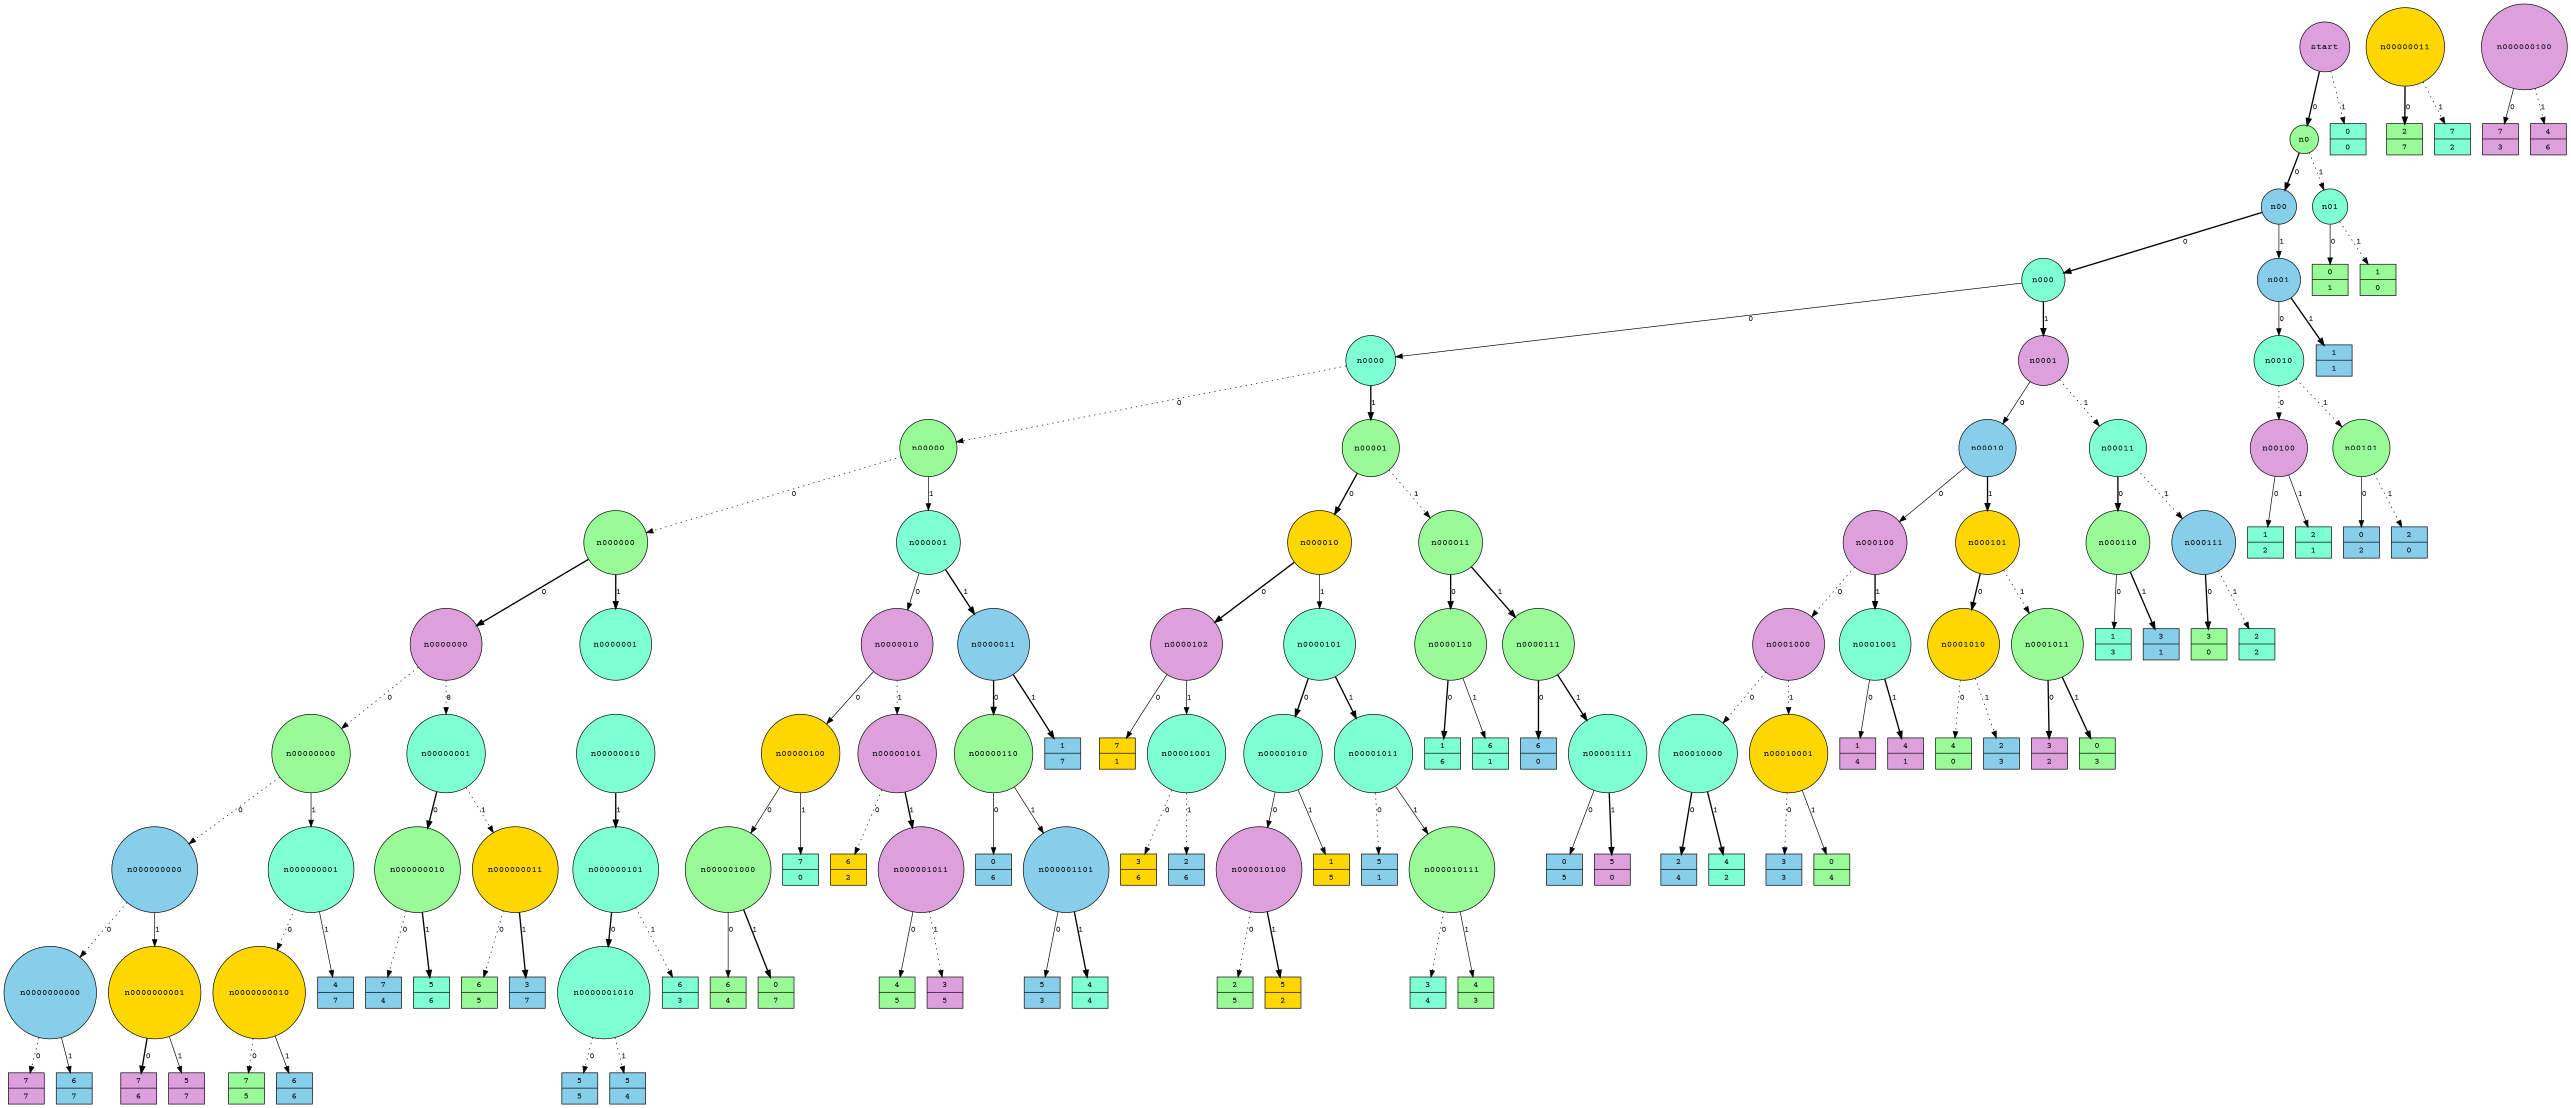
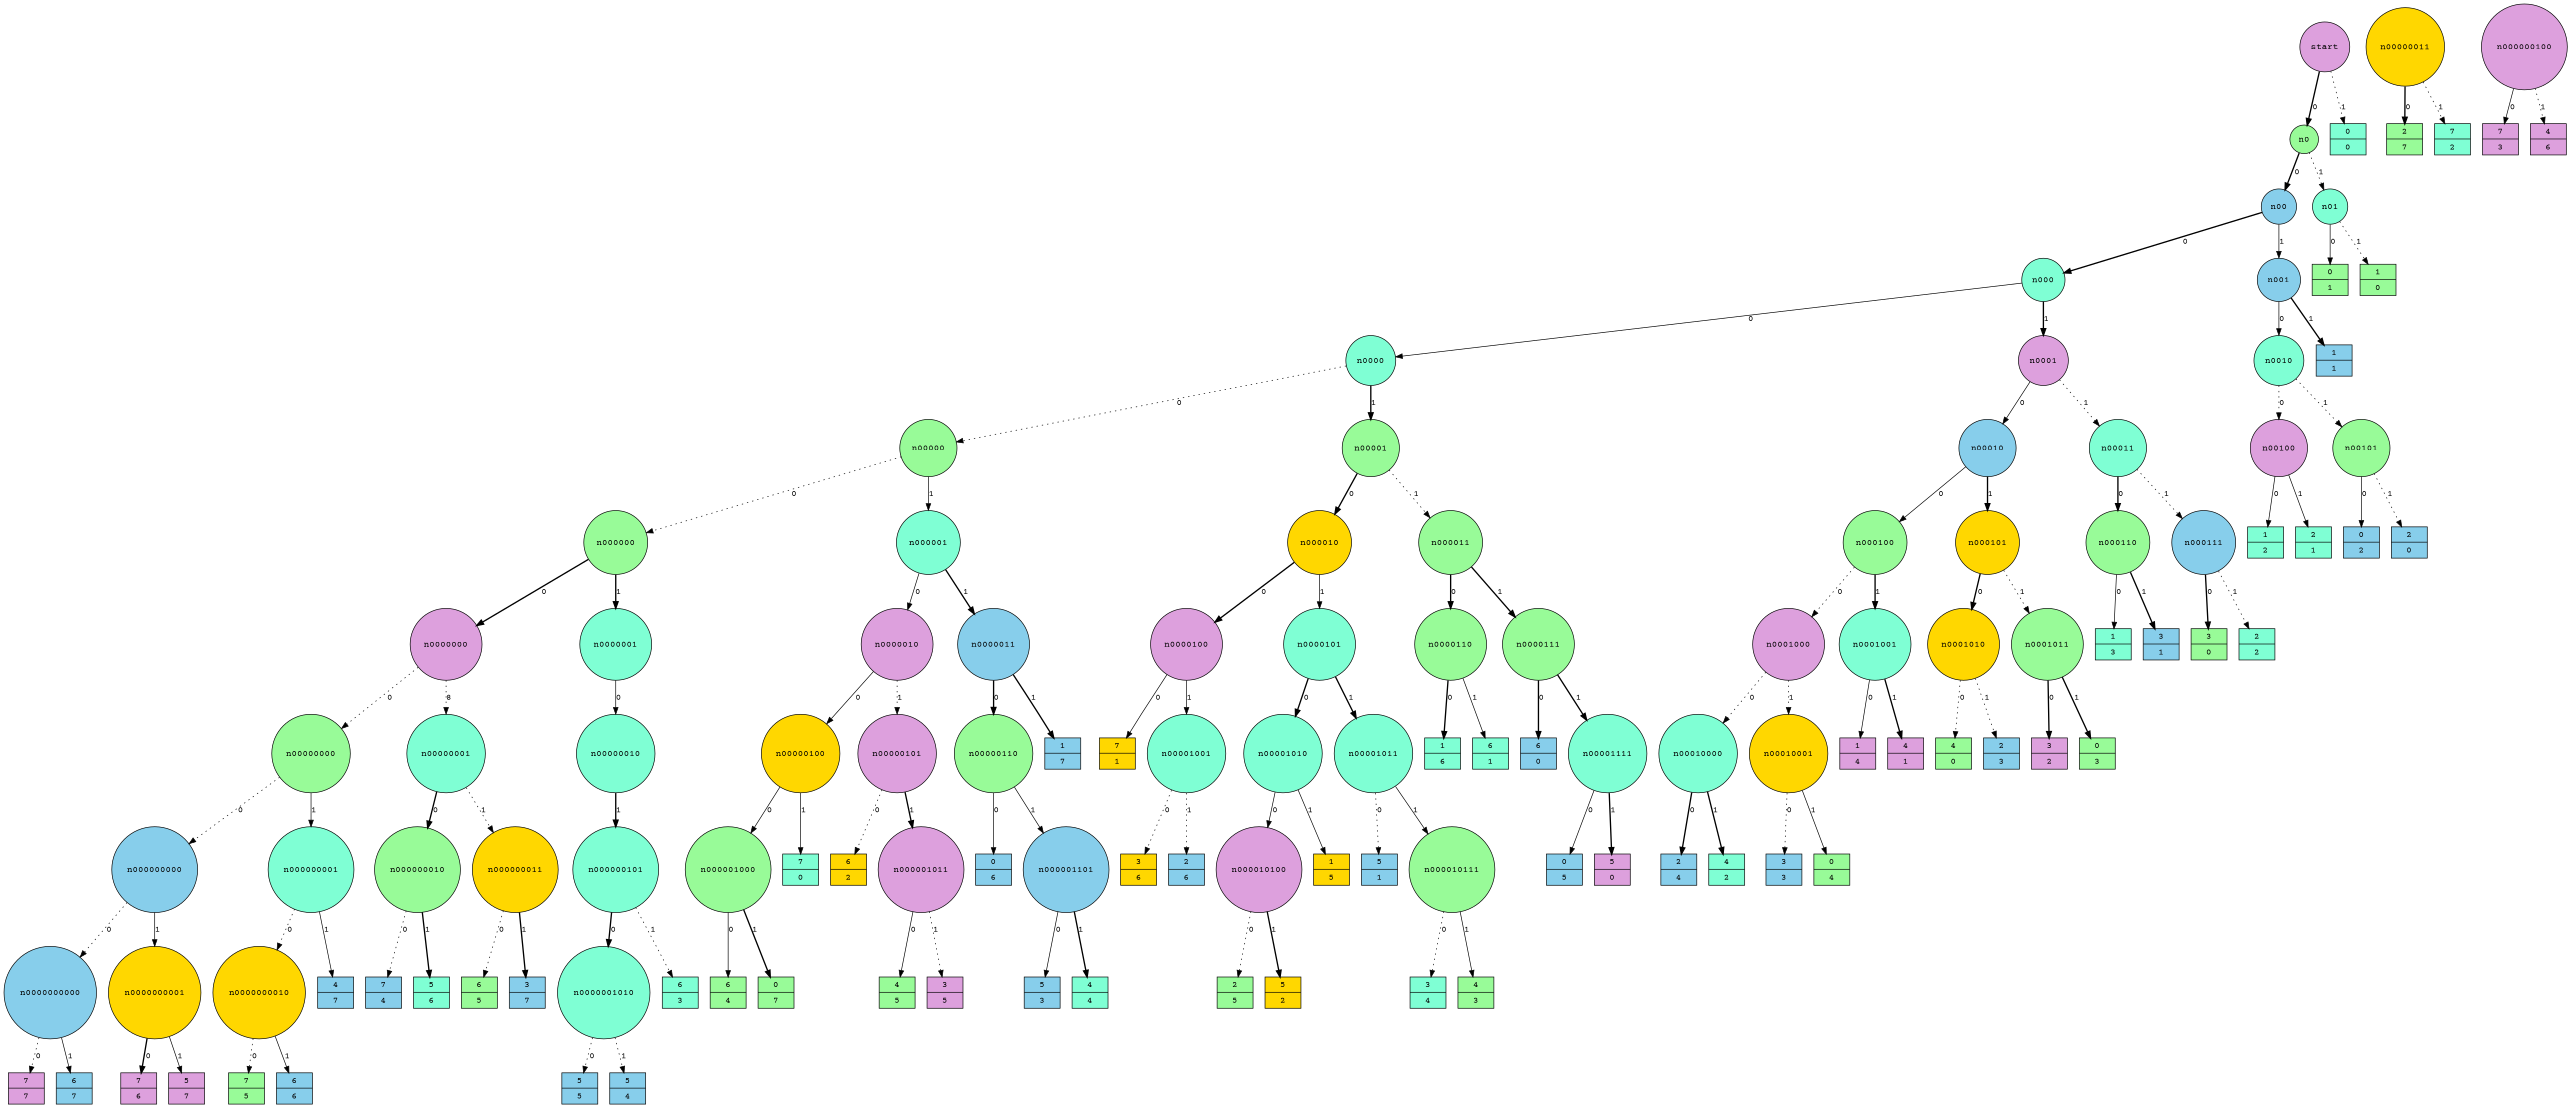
  digraph {
    fontname="Courier Prime"
    rankdir=TB
    node [fillcolor=aquamarine fontname="Courier Prime" shape=record style=filled]
    edge [fontname="Courier Prime" style=bold]
    start [fillcolor=plum label=start shape=circle]
    n0 [fillcolor=palegreen shape=circle]
    n1 [label="{0|0}"]
    n00 [fillcolor=skyblue shape=circle]
    n01 [shape=circle]
    n000 [shape=circle]
    n001 [fillcolor=skyblue shape=circle]
    n010 [fillcolor=palegreen label="{0|1}"]
    n011 [fillcolor=palegreen label="{1|0}"]
    n0000 [shape=circle]
    n0001 [fillcolor=plum shape=circle]
    n0010 [shape=circle]
    n0011 [fillcolor=skyblue label="{1|1}"]
    n00000 [fillcolor=palegreen shape=circle]
    n00001 [fillcolor=palegreen shape=circle]
    n00010 [fillcolor=skyblue shape=circle]
    n00011 [shape=circle]
    n00100 [fillcolor=plum shape=circle]
    n00101 [fillcolor=palegreen shape=circle]
    n000000 [fillcolor=palegreen shape=circle]
    n000001 [shape=circle]
    n000010 [fillcolor=gold shape=circle]
    n000011 [fillcolor=palegreen shape=circle]
-   n000100 [fillcolor=plum shape=circle]
+   n000100 [fillcolor=palegreen shape=circle]
    n000101 [fillcolor=gold shape=circle]
    n000110 [fillcolor=palegreen shape=circle]
    n000111 [fillcolor=skyblue shape=circle]
    n0000000 [fillcolor=plum shape=circle]
    n0000001 [shape=circle]
    n0000010 [fillcolor=plum shape=circle]
    n0000011 [fillcolor=skyblue shape=circle]
-   n0000100 [fillcolor=plum shape=circle label=n0000102]
+   n0000100 [fillcolor=plum shape=circle]
    n0000101 [shape=circle]
    n0000110 [fillcolor=palegreen shape=circle]
    n0000111 [fillcolor=palegreen shape=circle]
    n00000000 [fillcolor=palegreen shape=circle]
    n00000001 [shape=circle]
    n00000010 [shape=circle]
    n00000100 [fillcolor=gold shape=circle]
    n00000101 [fillcolor=plum shape=circle]
    n00000110 [fillcolor=palegreen shape=circle]
    n00000111 [fillcolor=skyblue label="{1|7}"]
    n000000000 [fillcolor=skyblue shape=circle]
    n000000001 [shape=circle]
    n000000010 [fillcolor=palegreen shape=circle]
    n000000011 [fillcolor=gold shape=circle]
    n000000101 [shape=circle]
    n00000011 [fillcolor=gold shape=circle]
    n000000110 [fillcolor=palegreen label="{2|7}"]
    n000000111 [label="{7|2}"]
    n0000000000 [fillcolor=skyblue shape=circle]
    n0000000001 [fillcolor=gold shape=circle]
    n0000000010 [fillcolor=gold shape=circle]
    n0000000011 [fillcolor=skyblue label="{4|7}"]
    n0000000100 [fillcolor=skyblue label="{7|4}"]
    n0000000101 [label="{5|6}"]
    n0000000110 [fillcolor=palegreen label="{6|5}"]
    n0000000111 [fillcolor=skyblue label="{3|7}"]
    n00000000000 [fillcolor=plum label="{7|7}"]
    n00000000001 [fillcolor=skyblue label="{6|7}"]
    n00000000010 [fillcolor=plum label="{7|6}"]
    n00000000011 [fillcolor=plum label="{5|7}"]
    n00000000100 [fillcolor=palegreen label="{7|5}"]
    n00000000101 [fillcolor=skyblue label="{6|6}"]
    n000000100 [fillcolor=plum shape=circle]
    n0000001000 [fillcolor=plum label="{7|3}"]
    n0000001001 [fillcolor=plum label="{4|6}"]
    n0000001010 [shape=circle]
    n0000001011 [label="{6|3}"]
    n00000010100 [fillcolor=skyblue label="{5|5}"]
    n00000010101 [fillcolor=skyblue label="{5|4}"]
    n000001000 [fillcolor=palegreen shape=circle]
    n000001001 [label="{7|0}"]
    n000001010 [fillcolor=gold label="{6|2}"]
    n000001011 [fillcolor=plum shape=circle]
    n000001100 [fillcolor=skyblue label="{0|6}"]
    n000001101 [fillcolor=skyblue shape=circle]
    n0000010000 [fillcolor=palegreen label="{6|4}"]
    n0000010001 [fillcolor=palegreen label="{0|7}"]
    n0000010110 [fillcolor=palegreen label="{4|5}"]
    n0000010111 [fillcolor=plum label="{3|5}"]
    n0000011010 [fillcolor=skyblue label="{5|3}"]
    n0000011011 [label="{4|4}"]
    n00001000 [fillcolor=gold label="{7|1}"]
    n00001001 [shape=circle]
    n00001010 [shape=circle]
    n00001011 [shape=circle]
    n00001100 [label="{1|6}"]
    n00001101 [label="{6|1}"]
    n00001110 [fillcolor=skyblue label="{6|0}"]
    n00001111 [shape=circle]
    n000010010 [fillcolor=gold label="{3|6}"]
    n000010011 [fillcolor=skyblue label="{2|6}"]
    n000010100 [fillcolor=plum shape=circle]
    n000010101 [fillcolor=gold label="{1|5}"]
    n000010110 [fillcolor=skyblue label="{5|1}"]
    n000010111 [fillcolor=palegreen shape=circle]
    n0000101000 [fillcolor=palegreen label="{2|5}"]
    n0000101001 [fillcolor=gold label="{5|2}"]
    n0000101110 [label="{3|4}"]
    n0000101111 [fillcolor=palegreen label="{4|3}"]
    n000011110 [fillcolor=skyblue label="{0|5}"]
    n000011111 [fillcolor=plum label="{5|0}"]
    n0001000 [fillcolor=plum shape=circle]
    n0001001 [shape=circle]
    n0001010 [fillcolor=gold shape=circle]
    n0001011 [fillcolor=palegreen shape=circle]
    n0001100 [label="{1|3}"]
    n0001101 [fillcolor=skyblue label="{3|1}"]
    n0001110 [fillcolor=palegreen label="{3|0}"]
    n0001111 [label="{2|2}"]
    n00010000 [shape=circle]
    n00010001 [fillcolor=gold shape=circle]
    n00010010 [fillcolor=plum label="{1|4}"]
    n00010011 [fillcolor=plum label="{4|1}"]
    n00010100 [fillcolor=palegreen label="{4|0}"]
    n00010101 [fillcolor=skyblue label="{2|3}"]
    n00010110 [fillcolor=plum label="{3|2}"]
    n00010111 [fillcolor=palegreen label="{0|3}"]
    n000100000 [fillcolor=skyblue label="{2|4}"]
    n000100001 [label="{4|2}"]
    n000100010 [fillcolor=skyblue label="{3|3}"]
    n000100011 [fillcolor=palegreen label="{0|4}"]
    n001000 [label="{1|2}"]
    n001001 [label="{2|1}"]
    n001010 [fillcolor=skyblue label="{0|2}"]
    n001011 [fillcolor=skyblue label="{2|0}"]
    start -> n0 [label=0]
    start -> n1 [label=1 style=dotted]
    n0 -> n00 [label=0]
    n0 -> n01 [label=1 style=dotted]
    n00 -> n000 [label=0]
    n00 -> n001 [label=1 style=solid]
    n01 -> n010 [label=0 style=solid]
    n01 -> n011 [label=1 style=dotted]
    n000 -> n0000 [label=0 style=solid]
    n000 -> n0001 [label=1]
    n001 -> n0010 [label=0 style=solid]
    n001 -> n0011 [label=1]
    n0000 -> n00000 [label=0 style=dotted]
    n0000 -> n00001 [label=1]
    n0001 -> n00010 [label=0 style=solid]
    n0001 -> n00011 [label=1 style=dotted]
    n0010 -> n00100 [label=0 style=dotted]
    n0010 -> n00101 [label=1 style=dotted]
    n00000 -> n000000 [label=0 style=dotted]
    n00000 -> n000001 [label=1 style=solid]
    n00001 -> n000010 [label=0]
    n00001 -> n000011 [label=1 style=dotted]
    n00010 -> n000100 [label=0 style=solid]
    n00010 -> n000101 [label=1]
    n00011 -> n000110 [label=0]
    n00011 -> n000111 [label=1 style=dotted]
    n00100 -> n001000 [label=0 style=solid]
    n00100 -> n001001 [label=1 style=solid]
    n00101 -> n001010 [label=0 style=solid]
    n00101 -> n001011 [label=1 style=dotted]
    n000000 -> n0000000 [label=0]
    n000000 -> n0000001 [label=1]
    n000001 -> n0000010 [label=0 style=solid]
    n000001 -> n0000011 [label=1]
    n000010 -> n0000100 [label=0]
    n000010 -> n0000101 [label=1 style=solid]
    n000011 -> n0000110 [label=0]
    n000011 -> n0000111 [label=1]
    n000100 -> n0001000 [label=0 style=dotted]
    n000100 -> n0001001 [label=1]
    n000101 -> n0001010 [label=0]
    n000101 -> n0001011 [label=1 style=dotted]
    n000110 -> n0001100 [label=0 style=solid]
    n000110 -> n0001101 [label=1]
    n000111 -> n0001110 [label=0]
    n000111 -> n0001111 [label=1 style=dotted]
    n0000000 -> n00000000 [label=0 style=dotted]
    n0000000 -> n00000001 [label=8 style=dotted]
+   n0000001 -> n00000010 [label=0 style=solid]
    n0000010 -> n00000100 [label=0 style=solid]
    n0000010 -> n00000101 [label=1 style=dotted]
    n0000011 -> n00000110 [label=0]
    n0000011 -> n00000111 [label=1]
    n0000100 -> n00001000 [label=0 style=solid]
    n0000100 -> n00001001 [label=1 style=solid]
    n0000101 -> n00001010 [label=0]
    n0000101 -> n00001011 [label=1]
    n0000110 -> n00001100 [label=0]
    n0000110 -> n00001101 [label=1 style=solid]
    n0000111 -> n00001110 [label=0]
    n0000111 -> n00001111 [label=1]
    n00000000 -> n000000000 [label=0 style=dotted]
    n00000000 -> n000000001 [label=1 style=solid]
    n00000001 -> n000000010 [label=0]
    n00000001 -> n000000011 [label=1 style=dotted]
    n00000010 -> n000000101 [label=1]
    n00000100 -> n000001000 [label=0 style=solid]
    n00000100 -> n000001001 [label=1 style=solid]
    n00000101 -> n000001010 [label=0 style=dotted]
    n00000101 -> n000001011 [label=1]
    n00000110 -> n000001100 [label=0 style=solid]
    n00000110 -> n000001101 [label=1 style=solid]
    n000000000 -> n0000000000 [label=0 style=dotted]
    n000000000 -> n0000000001 [label=1 style=solid]
    n000000001 -> n0000000010 [label=0 style=dotted]
    n000000001 -> n0000000011 [label=1 style=solid]
    n000000010 -> n0000000100 [label=0 style=dotted]
    n000000010 -> n0000000101 [label=1]
    n000000011 -> n0000000110 [label=0 style=dotted]
    n000000011 -> n0000000111 [label=1]
    n000000101 -> n0000001010 [label=0]
    n000000101 -> n0000001011 [label=1 style=dotted]
    n00000011 -> n000000110 [label=0]
    n00000011 -> n000000111 [label=1 style=dotted]
    n0000000000 -> n00000000000 [label=0 style=dotted]
    n0000000000 -> n00000000001 [label=1 style=solid]
    n0000000001 -> n00000000010 [label=0]
    n0000000001 -> n00000000011 [label=1 style=solid]
    n0000000010 -> n00000000100 [label=0 style=dotted]
    n0000000010 -> n00000000101 [label=1 style=solid]
    n000000100 -> n0000001000 [label=0 style=solid]
    n000000100 -> n0000001001 [label=1 style=dotted]
    n0000001010 -> n00000010100 [label=0 style=dotted]
    n0000001010 -> n00000010101 [label=1 style=dotted]
    n000001000 -> n0000010000 [label=0 style=solid]
    n000001000 -> n0000010001 [label=1]
    n000001011 -> n0000010110 [label=0 style=solid]
    n000001011 -> n0000010111 [label=1 style=dotted]
    n000001101 -> n0000011010 [label=0 style=solid]
    n000001101 -> n0000011011 [label=1]
    n00001001 -> n000010010 [label=0 style=dotted]
    n00001001 -> n000010011 [label=1 style=dotted]
    n00001010 -> n000010100 [label=0 style=solid]
    n00001010 -> n000010101 [label=1 style=solid]
    n00001011 -> n000010110 [label=0 style=dotted]
    n00001011 -> n000010111 [label=1 style=solid]
    n00001111 -> n000011110 [label=0 style=solid]
    n00001111 -> n000011111 [label=1]
    n000010100 -> n0000101000 [label=0 style=dotted]
    n000010100 -> n0000101001 [label=1]
    n000010111 -> n0000101110 [label=0 style=dotted]
    n000010111 -> n0000101111 [label=1 style=solid]
    n0001000 -> n00010000 [label=0 style=dotted]
    n0001000 -> n00010001 [label=1 style=dotted]
    n0001001 -> n00010010 [label=0 style=solid]
    n0001001 -> n00010011 [label=1]
    n0001010 -> n00010100 [label=0 style=dotted]
    n0001010 -> n00010101 [label=1 style=dotted]
    n0001011 -> n00010110 [label=0]
    n0001011 -> n00010111 [label=1]
    n00010000 -> n000100000 [label=0]
    n00010000 -> n000100001 [label=1]
    n00010001 -> n000100010 [label=0 style=dotted]
    n00010001 -> n000100011 [label=1 style=solid]
  }
